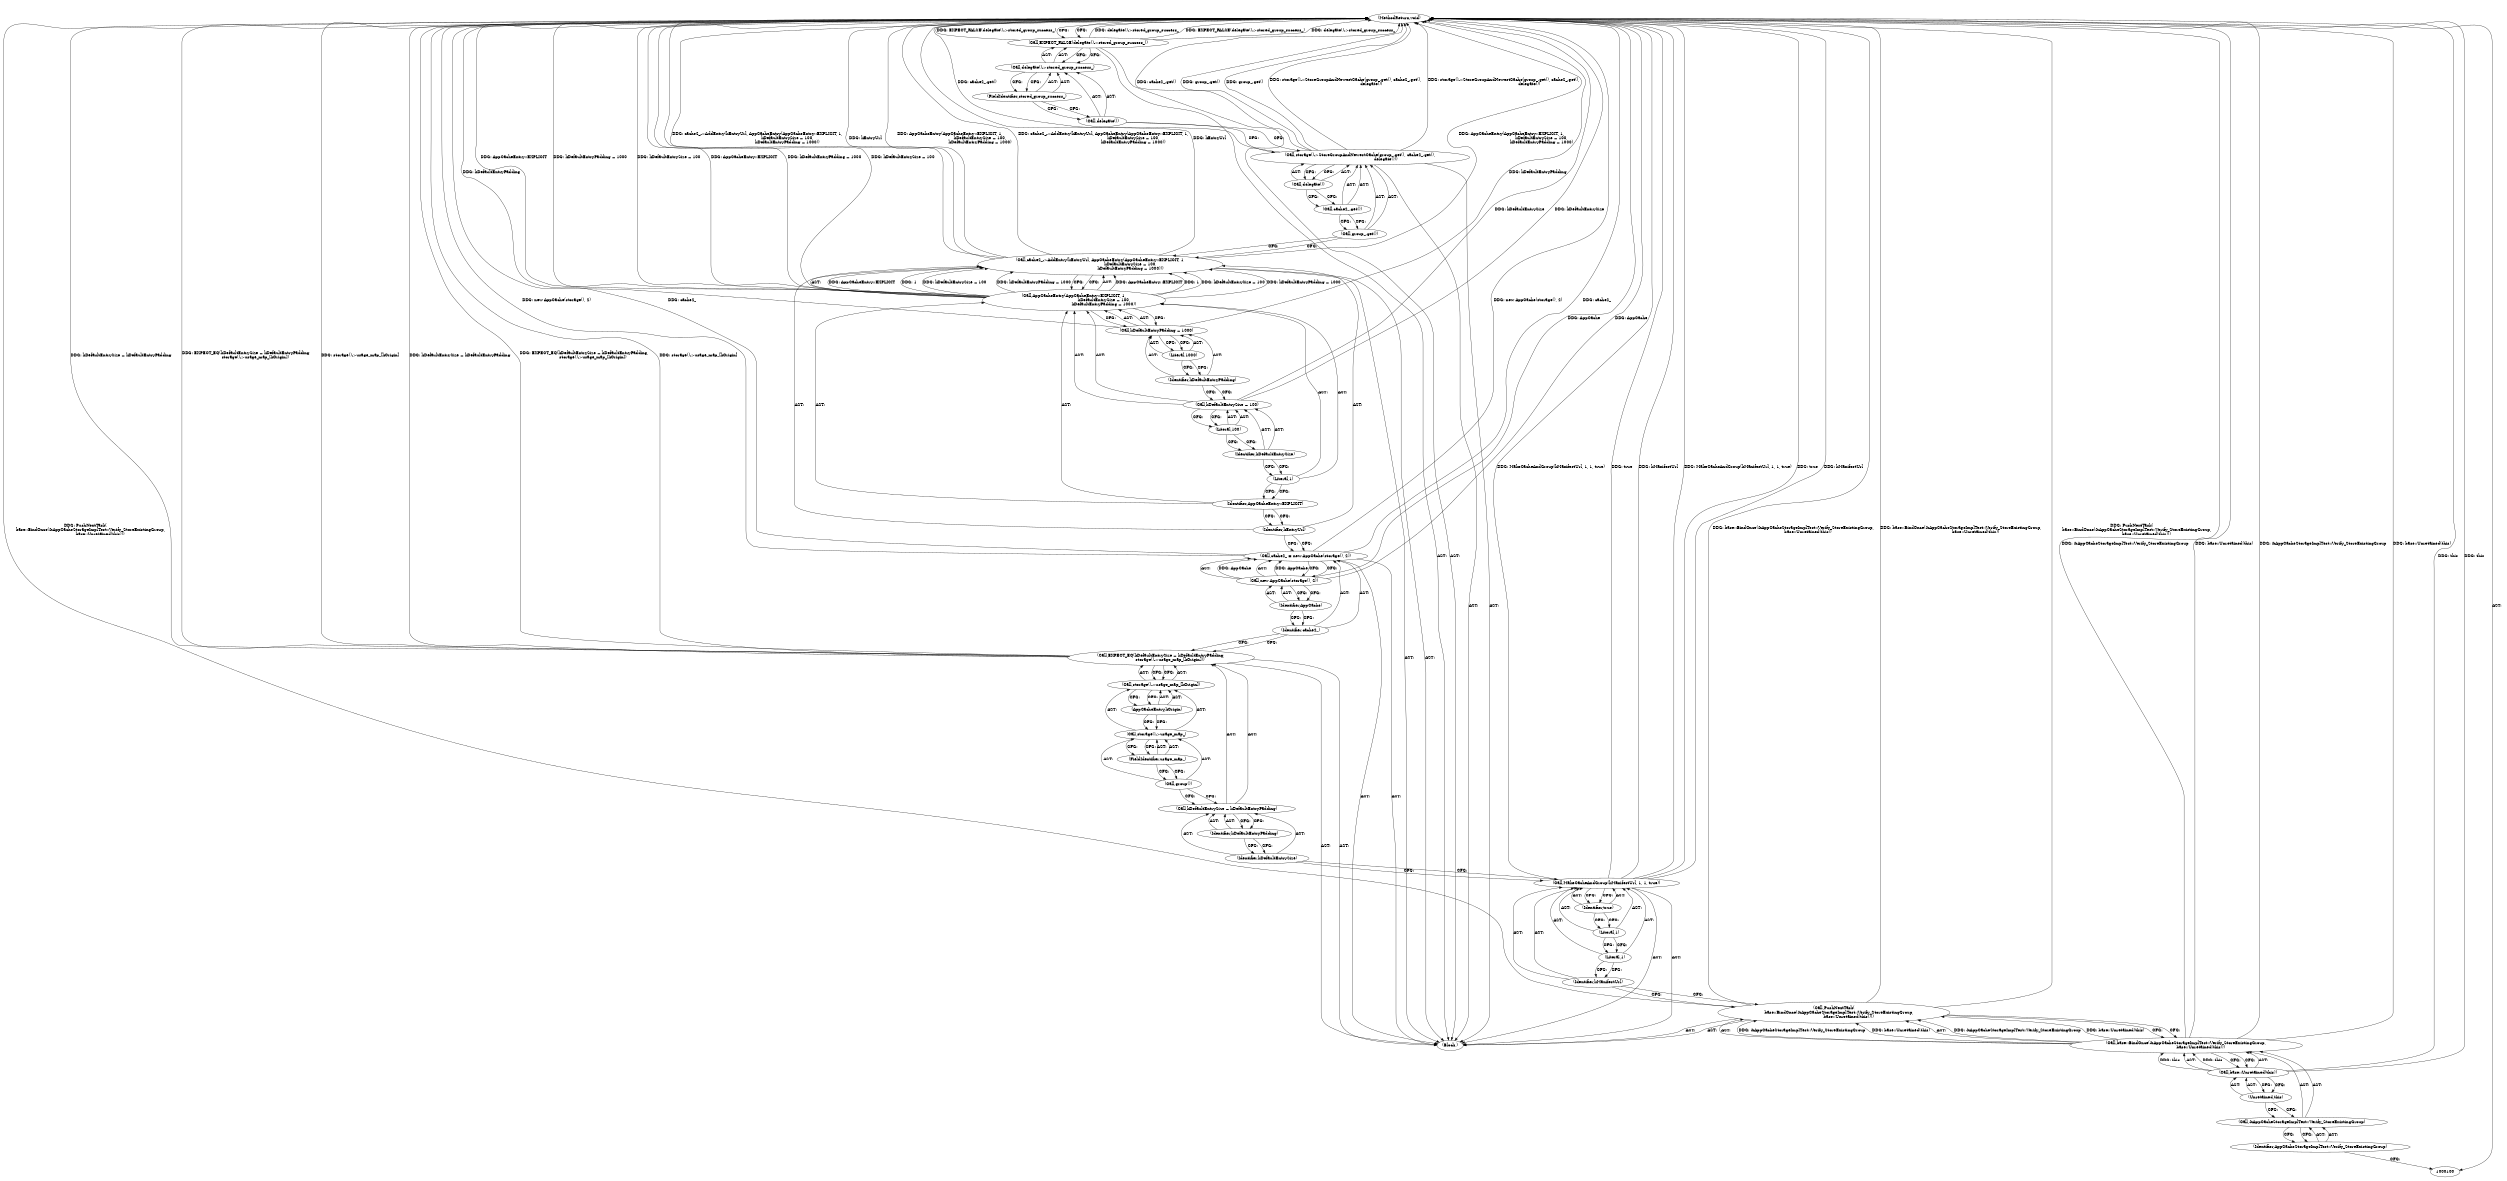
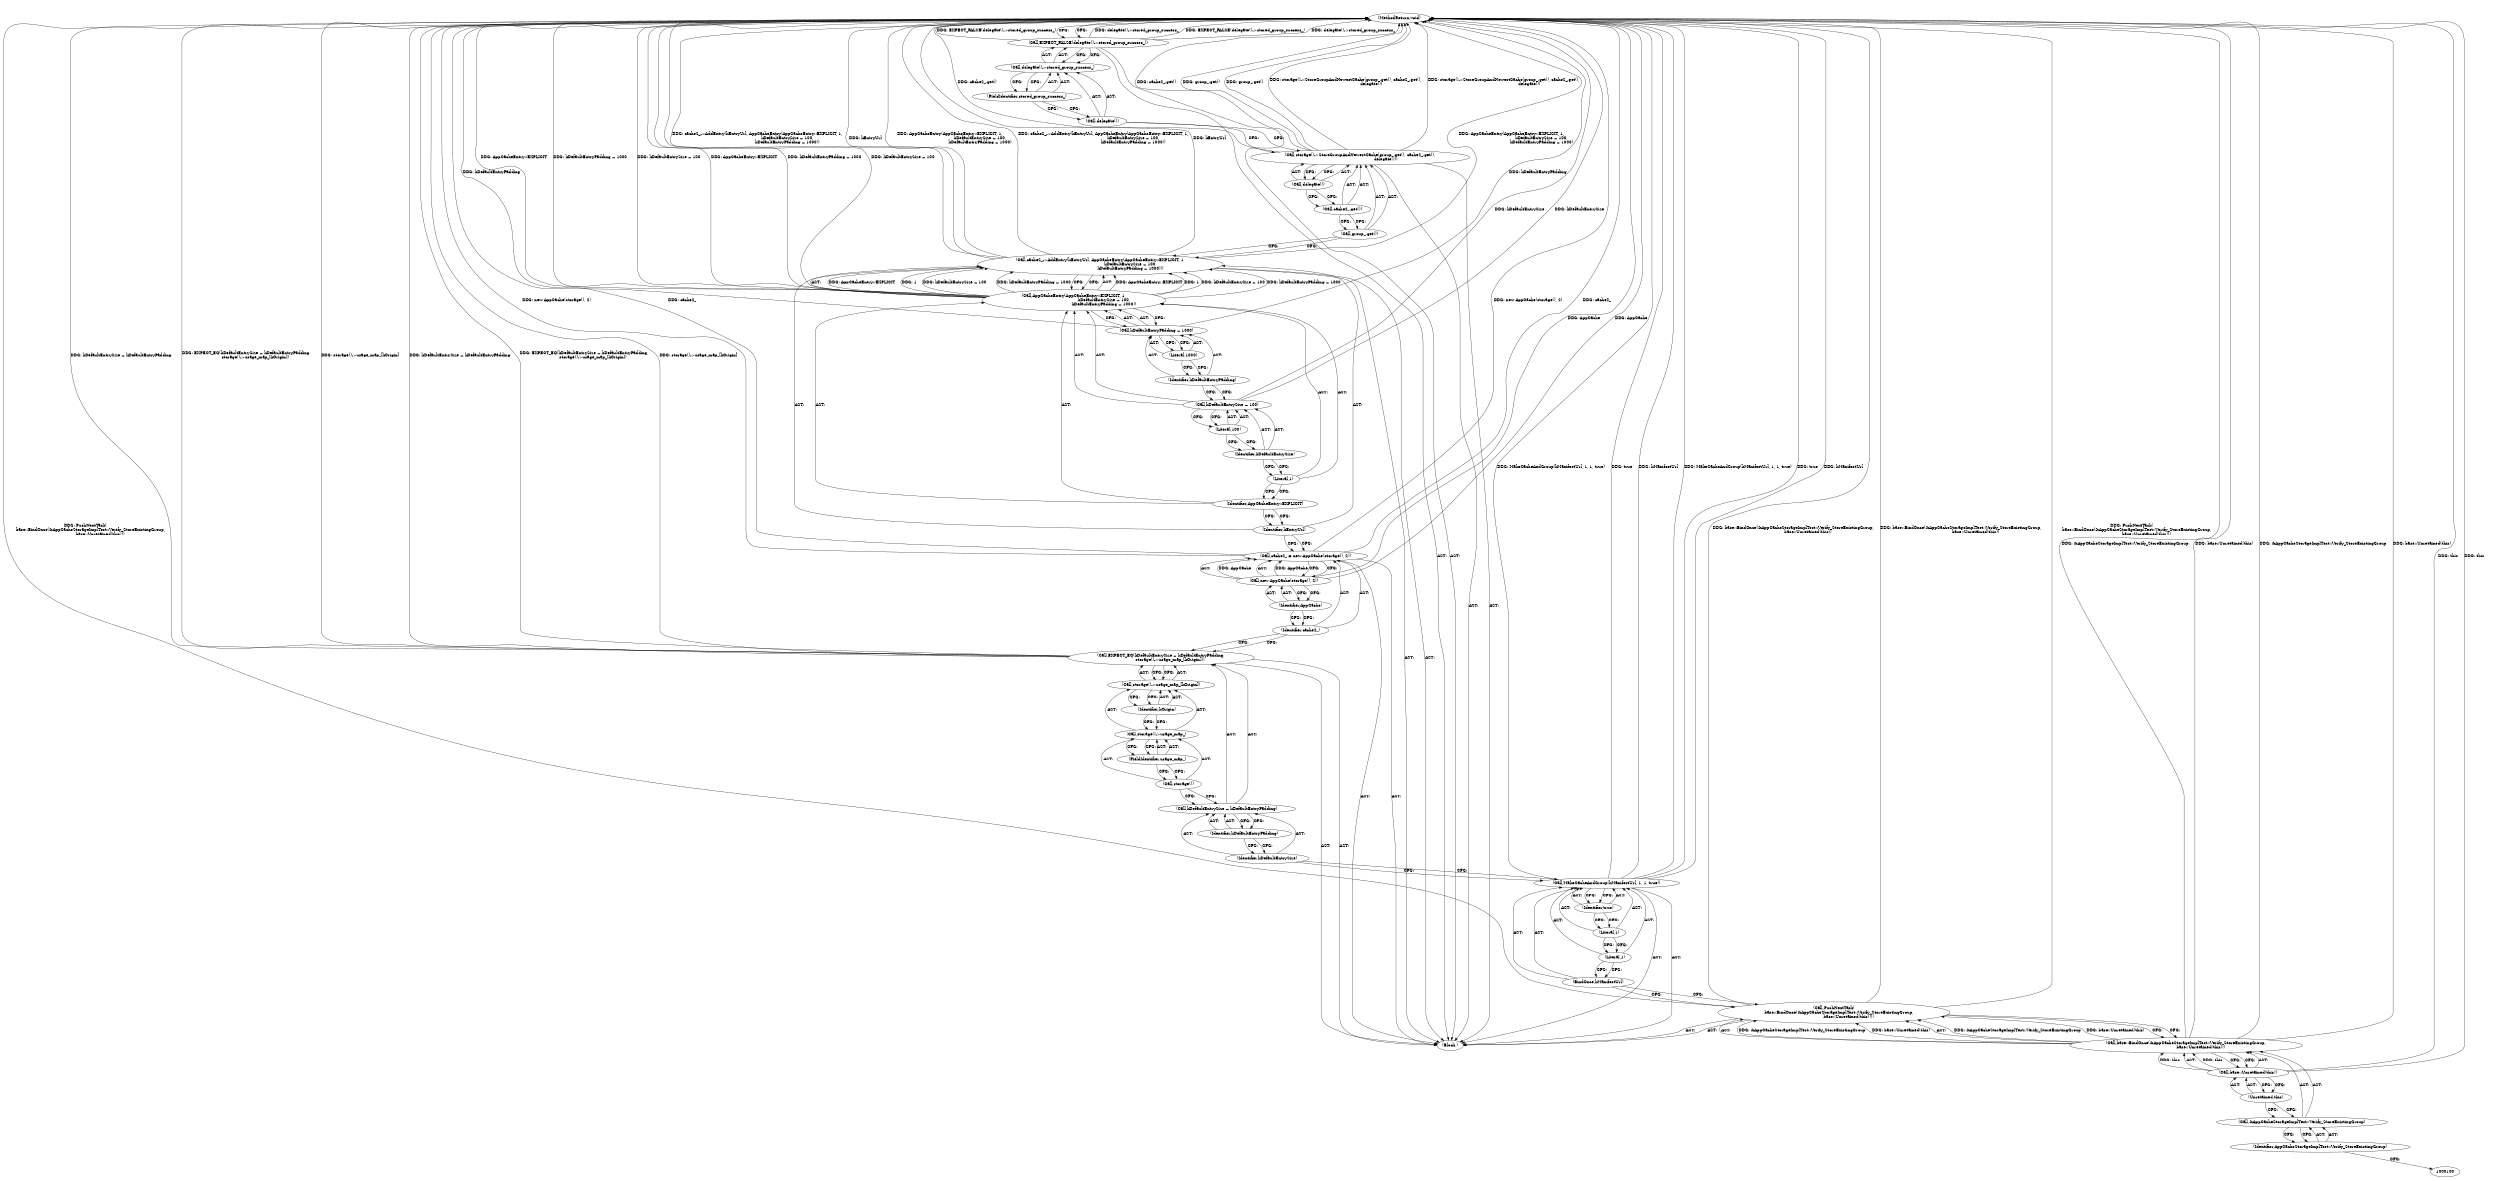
  digraph {
    n1 [label="(MethodReturn,void)"]
    n2 [label="(Call,EXPECT_FALSE(delegate()->stored_group_success_))"]
    1000100
    n4 [label="(Block,)"]
    n5 [label="(Call,delegate()->stored_group_success_)"]
    n6 [label="(Call,new AppCache(storage(), 2))"]
    n7 [label="(Identifier,AppCache)"]
    n8 [label="(Call,cache2_ = new AppCache(storage(), 2))"]
    n9 [label="(Identifier,cache2_)"]
    n10 [label="(Call,EXPECT_EQ(kDefaultEntrySize + kDefaultEntryPadding,\n              storage()->usage_map_[kOrigin]))"]
    n11 [label="(Call,storage()->usage_map_[kOrigin])"]
    n12 [label="(Identifier,kEntryUrl)"]
    n13 [label="(Call,cache2_->AddEntry(kEntryUrl, AppCacheEntry(AppCacheEntry::EXPLICIT, 1,\n                                               kDefaultEntrySize + 100,\n                                               kDefaultEntryPadding + 1000)))"]
    n14 [label="(Call,AppCacheEntry(AppCacheEntry::EXPLICIT, 1,\n                                               kDefaultEntrySize + 100,\n                                               kDefaultEntryPadding + 1000))"]
    n15 [label="(Call,kDefaultEntryPadding + 1000)"]
    n16 [label="(Literal,1000)"]
    n17 [label="(Identifier,AppCacheEntry::EXPLICIT)"]
    n18 [label="(Literal,1)"]
    n19 [label="(Call,kDefaultEntrySize + 100)"]
    n20 [label="(Literal,100)"]
    n21 [label="(Identifier,kDefaultEntrySize)"]
    n22 [label="(Identifier,kDefaultEntryPadding)"]
    n23 [label="(Call,group_.get())"]
    n24 [label="(Call,storage()->StoreGroupAndNewestCache(group_.get(), cache2_.get(),\n                                        delegate()))"]
    n25 [label="(Call,delegate())"]
    n26 [label="(Call,cache2_.get())"]
    n27 [label="(FieldIdentifier,stored_group_success_)"]
    n28 [label="(Call,delegate())"]
    n29 [label="(Call,PushNextTask(\n        base::BindOnce(&AppCacheStorageImplTest::Verify_StoreExistingGroup,\n                       base::Unretained(this))))"]
    n30 [label="(Call,base::BindOnce(&AppCacheStorageImplTest::Verify_StoreExistingGroup,\n                       base::Unretained(this)))"]
    n31 [label="(Call,base::Unretained(this))"]
    n32 [label="(Call,&AppCacheStorageImplTest::Verify_StoreExistingGroup)"]
    n33 [label="(Identifier,AppCacheStorageImplTest::Verify_StoreExistingGroup)"]
    n34 [label="(Unretained,this)"]
-   n35 [label="(Identifier,kManifestUrl)"]
+   n35 [label="(BindOnce,kManifestUrl)"]
    n36 [label="(Call,MakeCacheAndGroup(kManifestUrl, 1, 1, true))"]
    n37 [label="(Identifier,true)"]
    n38 [label="(Literal,1)"]
    n39 [label="(Literal,1)"]
    n40 [label="(Call,kDefaultEntrySize + kDefaultEntryPadding)"]
    n41 [label="(Identifier,kDefaultEntryPadding)"]
    n42 [label="(Identifier,kDefaultEntrySize)"]
-   n43 [label="(AppCacheEntry,kOrigin)"]
+   n43 [label="(Identifier,kOrigin)"]
    n44 [label="(Call,storage()->usage_map_)"]
    n45 [label="(FieldIdentifier,usage_map_)"]
-   n46 [label="(Call,group())"]
+   n46 [label="(Call,storage())"]
    n1 -> n2 [label="CFG: "]
    n1 -> n2 [label="CFG: "]
-   n1 -> 1000100 [label="AST: "]
    n2 -> n1 [label="DDG: delegate()->stored_group_success_"]
    n2 -> n1 [label="DDG: EXPECT_FALSE(delegate()->stored_group_success_)"]
    n2 -> n1 [label="DDG: delegate()->stored_group_success_"]
    n2 -> n1 [label="DDG: EXPECT_FALSE(delegate()->stored_group_success_)"]
    n2 -> n4 [label="AST: "]
    n2 -> n4 [label="AST: "]
    n2 -> n5 [label="CFG: "]
    n2 -> n5 [label="CFG: "]
    n5 -> n2 [label="AST: "]
    n5 -> n2 [label="AST: "]
    n5 -> n27 [label="CFG: "]
    n5 -> n27 [label="CFG: "]
    n6 -> n1 [label="DDG: AppCache"]
    n6 -> n1 [label="DDG: AppCache"]
    n6 -> n7 [label="CFG: "]
    n6 -> n7 [label="CFG: "]
    n6 -> n8 [label="AST: "]
    n6 -> n8 [label="DDG: AppCache"]
    n6 -> n8 [label="AST: "]
    n6 -> n8 [label="DDG: AppCache"]
    n7 -> n6 [label="AST: "]
    n7 -> n6 [label="AST: "]
    n7 -> n9 [label="CFG: "]
    n7 -> n9 [label="CFG: "]
    n8 -> n1 [label="DDG: cache2_"]
    n8 -> n1 [label="DDG: new AppCache(storage(), 2)"]
    n8 -> n1 [label="DDG: cache2_"]
    n8 -> n1 [label="DDG: new AppCache(storage(), 2)"]
    n8 -> n4 [label="AST: "]
    n8 -> n4 [label="AST: "]
    n8 -> n6 [label="CFG: "]
    n8 -> n6 [label="CFG: "]
    n9 -> n8 [label="AST: "]
    n9 -> n8 [label="AST: "]
    n9 -> n10 [label="CFG: "]
    n9 -> n10 [label="CFG: "]
    n10 -> n1 [label="DDG: storage()->usage_map_[kOrigin]"]
    n10 -> n1 [label="DDG: kDefaultEntrySize + kDefaultEntryPadding"]
    n10 -> n1 [label="DDG: EXPECT_EQ(kDefaultEntrySize + kDefaultEntryPadding,\n              storage()->usage_map_[kOrigin])"]
    n10 -> n1 [label="DDG: storage()->usage_map_[kOrigin]"]
    n10 -> n1 [label="DDG: kDefaultEntrySize + kDefaultEntryPadding"]
    n10 -> n1 [label="DDG: EXPECT_EQ(kDefaultEntrySize + kDefaultEntryPadding,\n              storage()->usage_map_[kOrigin])"]
    n10 -> n4 [label="AST: "]
    n10 -> n4 [label="AST: "]
    n10 -> n11 [label="CFG: "]
    n10 -> n11 [label="CFG: "]
    n11 -> n10 [label="AST: "]
    n11 -> n10 [label="AST: "]
    n11 -> n43 [label="CFG: "]
    n11 -> n43 [label="CFG: "]
    n12 -> n8 [label="CFG: "]
    n12 -> n8 [label="CFG: "]
    n12 -> n13 [label="AST: "]
    n12 -> n13 [label="AST: "]
    n13 -> n1 [label="DDG: cache2_->AddEntry(kEntryUrl, AppCacheEntry(AppCacheEntry::EXPLICIT, 1,\n                                               kDefaultEntrySize + 100,\n                                               kDefaultEntryPadding + 1000))"]
    n13 -> n1 [label="DDG: kEntryUrl"]
    n13 -> n1 [label="DDG: AppCacheEntry(AppCacheEntry::EXPLICIT, 1,\n                                               kDefaultEntrySize + 100,\n                                               kDefaultEntryPadding + 1000)"]
    n13 -> n1 [label="DDG: cache2_->AddEntry(kEntryUrl, AppCacheEntry(AppCacheEntry::EXPLICIT, 1,\n                                               kDefaultEntrySize + 100,\n                                               kDefaultEntryPadding + 1000))"]
    n13 -> n1 [label="DDG: kEntryUrl"]
    n13 -> n1 [label="DDG: AppCacheEntry(AppCacheEntry::EXPLICIT, 1,\n                                               kDefaultEntrySize + 100,\n                                               kDefaultEntryPadding + 1000)"]
    n13 -> n4 [label="AST: "]
    n13 -> n4 [label="AST: "]
    n13 -> n14 [label="CFG: "]
    n13 -> n14 [label="CFG: "]
    n14 -> n1 [label="DDG: AppCacheEntry::EXPLICIT"]
    n14 -> n1 [label="DDG: kDefaultEntryPadding + 1000"]
    n14 -> n1 [label="DDG: kDefaultEntrySize + 100"]
    n14 -> n1 [label="DDG: AppCacheEntry::EXPLICIT"]
    n14 -> n1 [label="DDG: kDefaultEntryPadding + 1000"]
    n14 -> n1 [label="DDG: kDefaultEntrySize + 100"]
    n14 -> n13 [label="AST: "]
    n14 -> n13 [label="DDG: AppCacheEntry::EXPLICIT"]
    n14 -> n13 [label="DDG: 1"]
    n14 -> n13 [label="DDG: kDefaultEntrySize + 100"]
    n14 -> n13 [label="DDG: kDefaultEntryPadding + 1000"]
    n14 -> n13 [label="AST: "]
    n14 -> n13 [label="DDG: AppCacheEntry::EXPLICIT"]
    n14 -> n13 [label="DDG: 1"]
    n14 -> n13 [label="DDG: kDefaultEntrySize + 100"]
    n14 -> n13 [label="DDG: kDefaultEntryPadding + 1000"]
    n14 -> n15 [label="CFG: "]
    n14 -> n15 [label="CFG: "]
    n15 -> n1 [label="DDG: kDefaultEntryPadding"]
    n15 -> n1 [label="DDG: kDefaultEntryPadding"]
    n15 -> n14 [label="AST: "]
    n15 -> n14 [label="AST: "]
    n15 -> n16 [label="CFG: "]
    n15 -> n16 [label="CFG: "]
    n16 -> n15 [label="AST: "]
    n16 -> n15 [label="AST: "]
    n16 -> n22 [label="CFG: "]
    n16 -> n22 [label="CFG: "]
    n17 -> n12 [label="CFG: "]
    n17 -> n12 [label="CFG: "]
    n17 -> n14 [label="AST: "]
    n17 -> n14 [label="AST: "]
    n18 -> n14 [label="AST: "]
    n18 -> n14 [label="AST: "]
    n18 -> n17 [label="CFG: "]
    n18 -> n17 [label="CFG: "]
    n19 -> n1 [label="DDG: kDefaultEntrySize"]
    n19 -> n1 [label="DDG: kDefaultEntrySize"]
    n19 -> n14 [label="AST: "]
    n19 -> n14 [label="AST: "]
    n19 -> n20 [label="CFG: "]
    n19 -> n20 [label="CFG: "]
    n20 -> n19 [label="AST: "]
    n20 -> n19 [label="AST: "]
    n20 -> n21 [label="CFG: "]
    n20 -> n21 [label="CFG: "]
    n21 -> n18 [label="CFG: "]
    n21 -> n18 [label="CFG: "]
    n21 -> n19 [label="AST: "]
    n21 -> n19 [label="AST: "]
    n22 -> n15 [label="AST: "]
    n22 -> n15 [label="AST: "]
    n22 -> n19 [label="CFG: "]
    n22 -> n19 [label="CFG: "]
    n23 -> n13 [label="CFG: "]
    n23 -> n13 [label="CFG: "]
    n23 -> n24 [label="AST: "]
    n23 -> n24 [label="AST: "]
    n24 -> n1 [label="DDG: cache2_.get()"]
    n24 -> n1 [label="DDG: group_.get()"]
    n24 -> n1 [label="DDG: storage()->StoreGroupAndNewestCache(group_.get(), cache2_.get(),\n                                        delegate())"]
    n24 -> n1 [label="DDG: cache2_.get()"]
    n24 -> n1 [label="DDG: group_.get()"]
    n24 -> n1 [label="DDG: storage()->StoreGroupAndNewestCache(group_.get(), cache2_.get(),\n                                        delegate())"]
    n24 -> n4 [label="AST: "]
    n24 -> n4 [label="AST: "]
    n24 -> n25 [label="CFG: "]
    n24 -> n25 [label="CFG: "]
    n25 -> n24 [label="AST: "]
    n25 -> n24 [label="AST: "]
    n25 -> n26 [label="CFG: "]
    n25 -> n26 [label="CFG: "]
    n26 -> n23 [label="CFG: "]
    n26 -> n23 [label="CFG: "]
    n26 -> n24 [label="AST: "]
    n26 -> n24 [label="AST: "]
    n27 -> n5 [label="AST: "]
    n27 -> n5 [label="AST: "]
    n27 -> n28 [label="CFG: "]
    n27 -> n28 [label="CFG: "]
    n28 -> n5 [label="AST: "]
    n28 -> n5 [label="AST: "]
    n28 -> n24 [label="CFG: "]
    n28 -> n24 [label="CFG: "]
    n29 -> n1 [label="DDG: base::BindOnce(&AppCacheStorageImplTest::Verify_StoreExistingGroup,\n                       base::Unretained(this))"]
    n29 -> n1 [label="DDG: PushNextTask(\n        base::BindOnce(&AppCacheStorageImplTest::Verify_StoreExistingGroup,\n                       base::Unretained(this)))"]
    n29 -> n1 [label="DDG: base::BindOnce(&AppCacheStorageImplTest::Verify_StoreExistingGroup,\n                       base::Unretained(this))"]
    n29 -> n1 [label="DDG: PushNextTask(\n        base::BindOnce(&AppCacheStorageImplTest::Verify_StoreExistingGroup,\n                       base::Unretained(this)))"]
    n29 -> n4 [label="AST: "]
    n29 -> n4 [label="AST: "]
    n29 -> n30 [label="CFG: "]
    n29 -> n30 [label="CFG: "]
    n30 -> n1 [label="DDG: &AppCacheStorageImplTest::Verify_StoreExistingGroup"]
    n30 -> n1 [label="DDG: base::Unretained(this)"]
    n30 -> n1 [label="DDG: &AppCacheStorageImplTest::Verify_StoreExistingGroup"]
    n30 -> n1 [label="DDG: base::Unretained(this)"]
    n30 -> n29 [label="AST: "]
    n30 -> n29 [label="DDG: &AppCacheStorageImplTest::Verify_StoreExistingGroup"]
    n30 -> n29 [label="DDG: base::Unretained(this)"]
    n30 -> n29 [label="AST: "]
    n30 -> n29 [label="DDG: &AppCacheStorageImplTest::Verify_StoreExistingGroup"]
    n30 -> n29 [label="DDG: base::Unretained(this)"]
    n30 -> n31 [label="CFG: "]
    n30 -> n31 [label="CFG: "]
    n31 -> n1 [label="DDG: this"]
    n31 -> n1 [label="DDG: this"]
    n31 -> n30 [label="AST: "]
    n31 -> n30 [label="DDG: this"]
    n31 -> n30 [label="AST: "]
    n31 -> n30 [label="DDG: this"]
    n31 -> n34 [label="CFG: "]
    n31 -> n34 [label="CFG: "]
    n32 -> n30 [label="AST: "]
    n32 -> n30 [label="AST: "]
    n32 -> n33 [label="CFG: "]
    n32 -> n33 [label="CFG: "]
    n33 -> 1000100 [label="CFG: "]
    n33 -> n32 [label="AST: "]
    n33 -> n32 [label="AST: "]
    n34 -> n31 [label="AST: "]
    n34 -> n31 [label="AST: "]
    n34 -> n32 [label="CFG: "]
    n34 -> n32 [label="CFG: "]
    n35 -> n29 [label="CFG: "]
    n35 -> n29 [label="CFG: "]
    n35 -> n36 [label="AST: "]
    n35 -> n36 [label="AST: "]
    n36 -> n1 [label="DDG: MakeCacheAndGroup(kManifestUrl, 1, 1, true)"]
    n36 -> n1 [label="DDG: true"]
    n36 -> n1 [label="DDG: kManifestUrl"]
    n36 -> n1 [label="DDG: MakeCacheAndGroup(kManifestUrl, 1, 1, true)"]
    n36 -> n1 [label="DDG: true"]
    n36 -> n1 [label="DDG: kManifestUrl"]
    n36 -> n4 [label="AST: "]
    n36 -> n4 [label="AST: "]
    n36 -> n37 [label="CFG: "]
    n36 -> n37 [label="CFG: "]
    n37 -> n36 [label="AST: "]
    n37 -> n36 [label="AST: "]
    n37 -> n39 [label="CFG: "]
    n37 -> n39 [label="CFG: "]
    n38 -> n35 [label="CFG: "]
    n38 -> n35 [label="CFG: "]
    n38 -> n36 [label="AST: "]
    n38 -> n36 [label="AST: "]
    n39 -> n36 [label="AST: "]
    n39 -> n36 [label="AST: "]
    n39 -> n38 [label="CFG: "]
    n39 -> n38 [label="CFG: "]
    n40 -> n10 [label="AST: "]
    n40 -> n10 [label="AST: "]
    n40 -> n41 [label="CFG: "]
    n40 -> n41 [label="CFG: "]
    n41 -> n40 [label="AST: "]
    n41 -> n40 [label="AST: "]
    n41 -> n42 [label="CFG: "]
    n41 -> n42 [label="CFG: "]
    n42 -> n36 [label="CFG: "]
    n42 -> n36 [label="CFG: "]
    n42 -> n40 [label="AST: "]
    n42 -> n40 [label="AST: "]
    n43 -> n11 [label="AST: "]
    n43 -> n11 [label="AST: "]
    n43 -> n44 [label="CFG: "]
    n43 -> n44 [label="CFG: "]
    n44 -> n11 [label="AST: "]
    n44 -> n11 [label="AST: "]
    n44 -> n45 [label="CFG: "]
    n44 -> n45 [label="CFG: "]
    n45 -> n44 [label="AST: "]
    n45 -> n44 [label="AST: "]
    n45 -> n46 [label="CFG: "]
    n45 -> n46 [label="CFG: "]
    n46 -> n40 [label="CFG: "]
    n46 -> n40 [label="CFG: "]
    n46 -> n44 [label="AST: "]
    n46 -> n44 [label="AST: "]
  }
